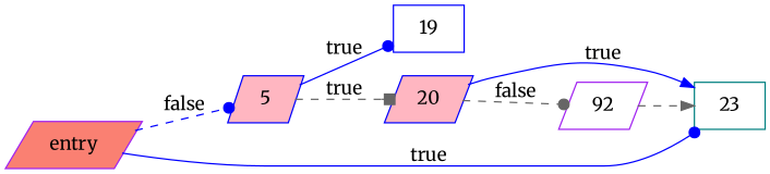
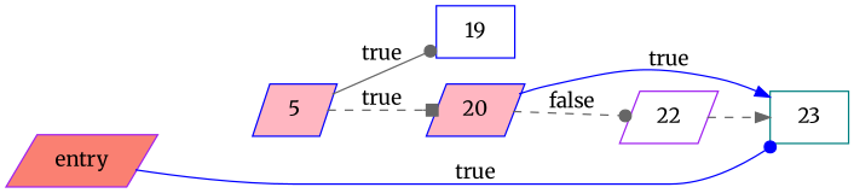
  digraph {
    fontname=Merriweather
    rankdir=LR
    node [color=blue fillcolor=white fontname=Merriweather shape=parallelogram style=filled]
    edge [arrowhead=dot color=gray40 fontname=Merriweather style=dashed]
    n1 [color=purple fillcolor=salmon label=entry]
    5 [fillcolor=lightpink]
    23 [color=teal shape=box]
    19 [shape=box]
    20 [fillcolor=lightpink]
-   22 [color=purple label=92]
-   n1 -> 5 [color=blue label=false]
+   22 [color=purple]
    n1 -> 23 [color=blue label=true style=solid]
-   5 -> 19 [color=blue label=true style=solid]
+   5 -> 19 [label=true style=solid]
    5 -> 20 [arrowhead=box label=true]
    20 -> 23 [arrowhead=normal color=blue label=true style=solid]
    20 -> 22 [label=false]
    22 -> 23 [arrowhead=normal]
  }
